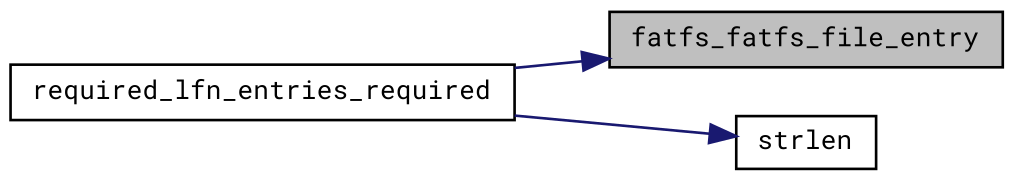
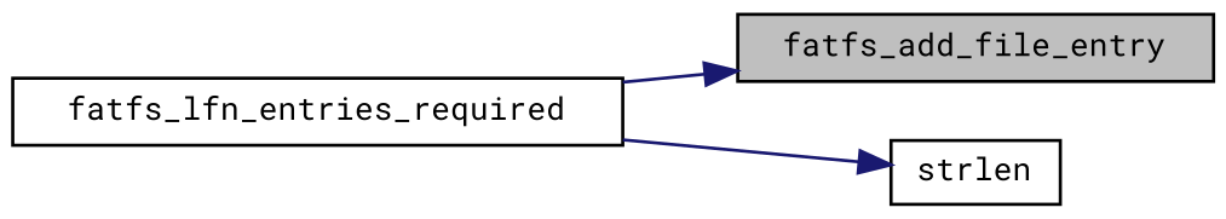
  digraph {
    fontname="Roboto Mono"
    rankdir=LR
    node [color=black fillcolor=white fontname="Roboto Mono" fontsize=10 shape=record style=filled]
    edge [color=midnightblue fontname="Roboto Mono" fontsize=10 labelfontname=Helvetica labelfontsize=10 style=solid]
-   n1 [fillcolor=grey75 fontcolor=black height=0.2 label=fatfs_fatfs_file_entry width=0.4]
-   n2 [height=0.2 label=required_lfn_entries_required width=0.4]
+   n1 [fillcolor=grey75 fontcolor=black height=0.2 label=fatfs_add_file_entry width=0.4]
+   n2 [height=0.2 label=fatfs_lfn_entries_required width=0.4]
    n3 [height=0.2 label=strlen width=0.4]
    n2 -> n1
    n2 -> n3
  }
